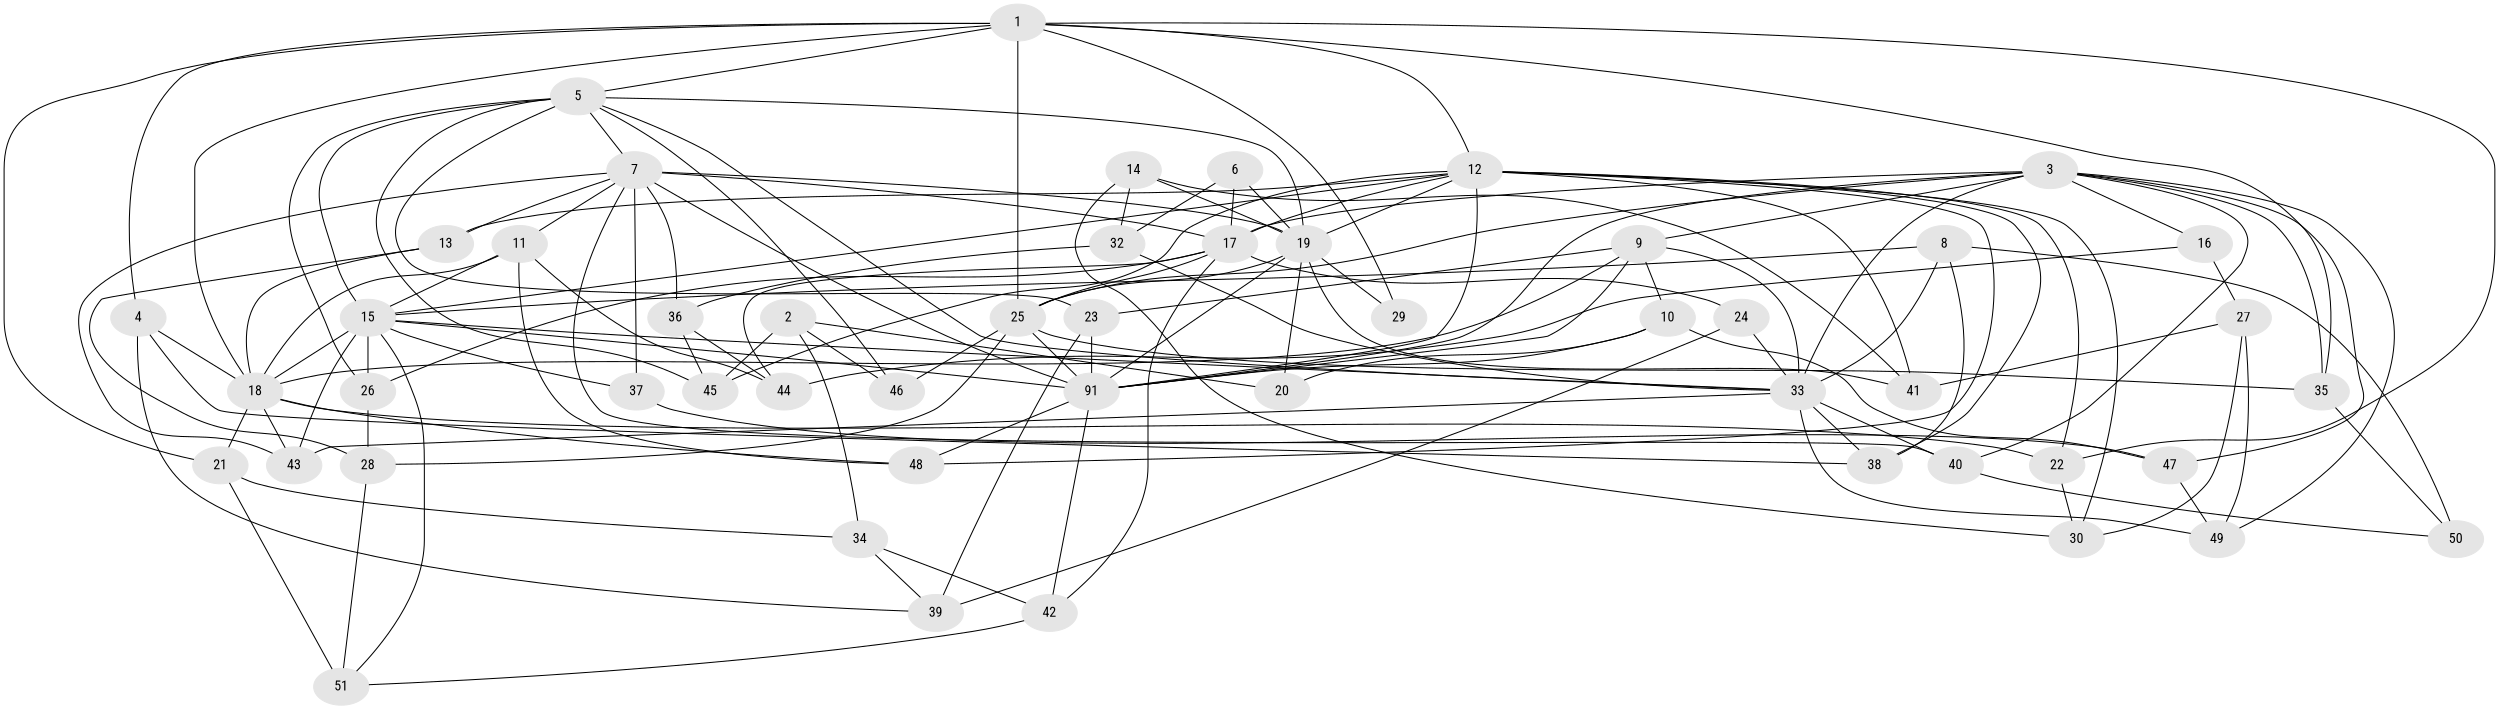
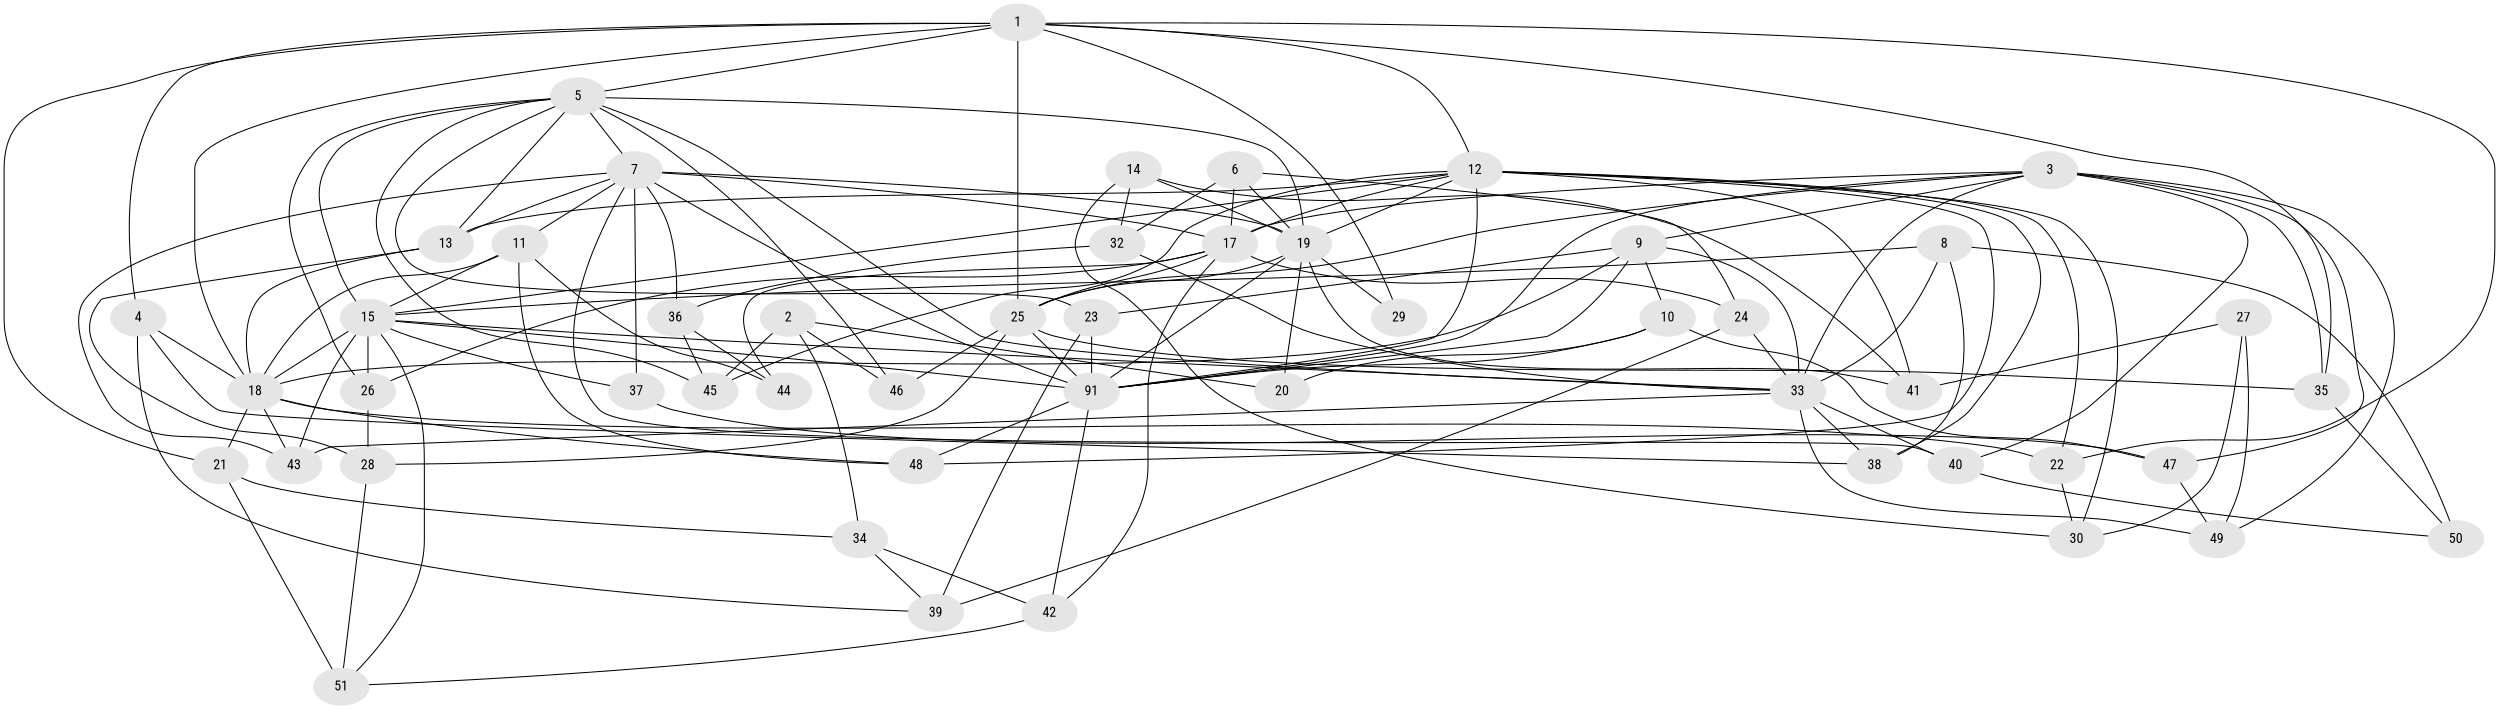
  graph {
    fontname="Roboto Condensed"
    node [color=gray90 fontname="Roboto Condensed" style=filled]
    edge [fontname="Roboto Condensed" weight=1.0]
    1
    4
    5
    12
    18
    21
    22
    25
    29
    35
    38
    39
    45
    46
    33
    7
    13
    15
    19
    23
    26
    17
    n23 [label=91]
    48
    30
    41
    43
    34
    51
    28
    50
    2
    20
    42
    3
    9
-   16
    40
    47
    49
    10
    44
    27
    24
    11
    36
    37
    6
    32
    8
    14
    1 -- 4
    1 -- 5
    1 -- 12
    1 -- 18 [weight=2.0]
    1 -- 21
    1 -- 22
    1 -- 25 [weight=3.0]
    1 -- 29
    1 -- 35
    4 -- 18
    4 -- 38
    4 -- 39
    5 -- 45
    5 -- 46
    5 -- 33
    5 -- 7
+   5 -- 13
    5 -- 15
    5 -- 19
    5 -- 23
    5 -- 26
    12 -- 22
    12 -- 38
    12 -- 45
    12 -- 13
    12 -- 15
    12 -- 19
    12 -- 17
    12 -- n23
    12 -- 48
    12 -- 30
    12 -- 41
    18 -- 21
    18 -- 22
    18 -- 48
    18 -- 43
    21 -- 34
    21 -- 51
    22 -- 30
    25 -- 35
    25 -- 46 [weight=2.0]
    25 -- n23
    25 -- 28
    35 -- 50
    33 -- 38
    33 -- 43
    33 -- 40
    33 -- 49
    7 -- 13
    7 -- 19
    7 -- 17 [weight=2.0]
    7 -- n23
    7 -- 43
    7 -- 40
    7 -- 11 [weight=2.0]
    7 -- 36
    7 -- 37
    13 -- 18 [weight=2.0]
    13 -- 28
    15 -- 18
    15 -- 33
    15 -- 26
    15 -- n23
    15 -- 43
    15 -- 51
    15 -- 37 [weight=2.0]
    19 -- 25
    19 -- 29 [weight=2.0]
    19 -- n23
    19 -- 41
    19 -- 20 [weight=2.0]
    23 -- 39
    23 -- n23
    26 -- 28
    17 -- 25
    17 -- 26
    17 -- 42
    17 -- 44
    17 -- 24
    n23 -- 48
    n23 -- 42
    34 -- 39
    34 -- 42
    28 -- 51
    2 -- 45
    2 -- 46
    2 -- 34
    2 -- 20
    42 -- 51
    3 -- 25
    3 -- 35
    3 -- 33
    3 -- 17
    3 -- n23 [weight=2.0]
    3 -- 9
-   3 -- 16 [weight=2.0]
    3 -- 40
    3 -- 47
    3 -- 49
    9 -- 18
    9 -- 33
    9 -- 23
    9 -- n23
    9 -- 10
-   16 -- 44
-   16 -- 27
    40 -- 50
    47 -- 49
    10 -- n23
    10 -- 20
    10 -- 47
    27 -- 30
    27 -- 41
    27 -- 49
    24 -- 39
    24 -- 33
    11 -- 18
    11 -- 15
    11 -- 48
    11 -- 44
    36 -- 45
    36 -- 44
    37 -- 47
    6 -- 19
    6 -- 17
+   6 -- 24
    6 -- 32
    32 -- 33
    32 -- 36
    8 -- 38
    8 -- 33
    8 -- 15
    8 -- 50
    14 -- 19
    14 -- 30
    14 -- 41
    14 -- 32
  }
